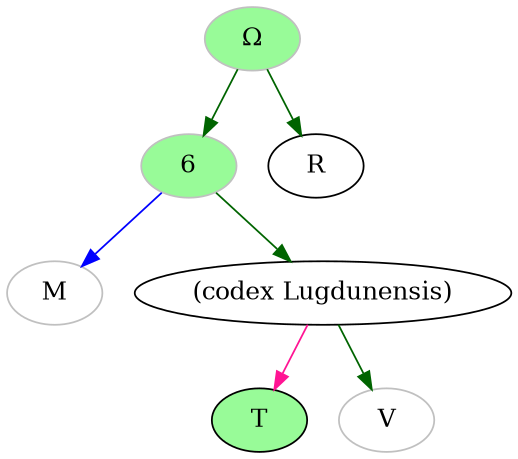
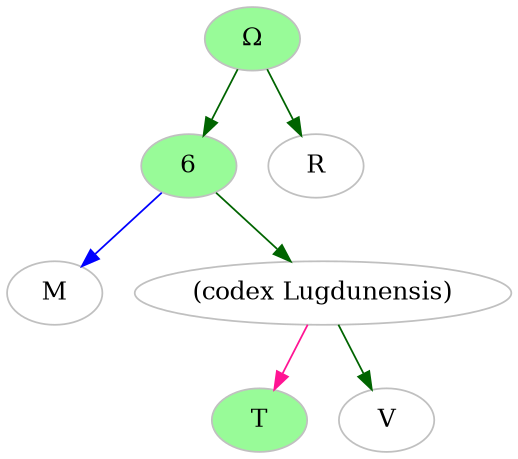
  digraph {
    node [color=grey fillcolor=white style=filled]
    edge [color=darkgreen]
    n1 [fillcolor=palegreen label="Ω"]
    n2 [fillcolor=palegreen label=6]
-   n3 [label=R color=""]
+   n3 [label=R]
    n4 [label=M]
-   n5 [color=black label="(codex Lugdunensis)"]
-   T [fillcolor=palegreen color=""]
+   n5 [label="(codex Lugdunensis)"]
+   T [fillcolor=palegreen]
    n7 [label=V]
    n1 -> n2
    n1 -> n3
    n2 -> n4 [color=blue]
    n2 -> n5
    n5 -> T [color=deeppink]
    n5 -> n7
  }
